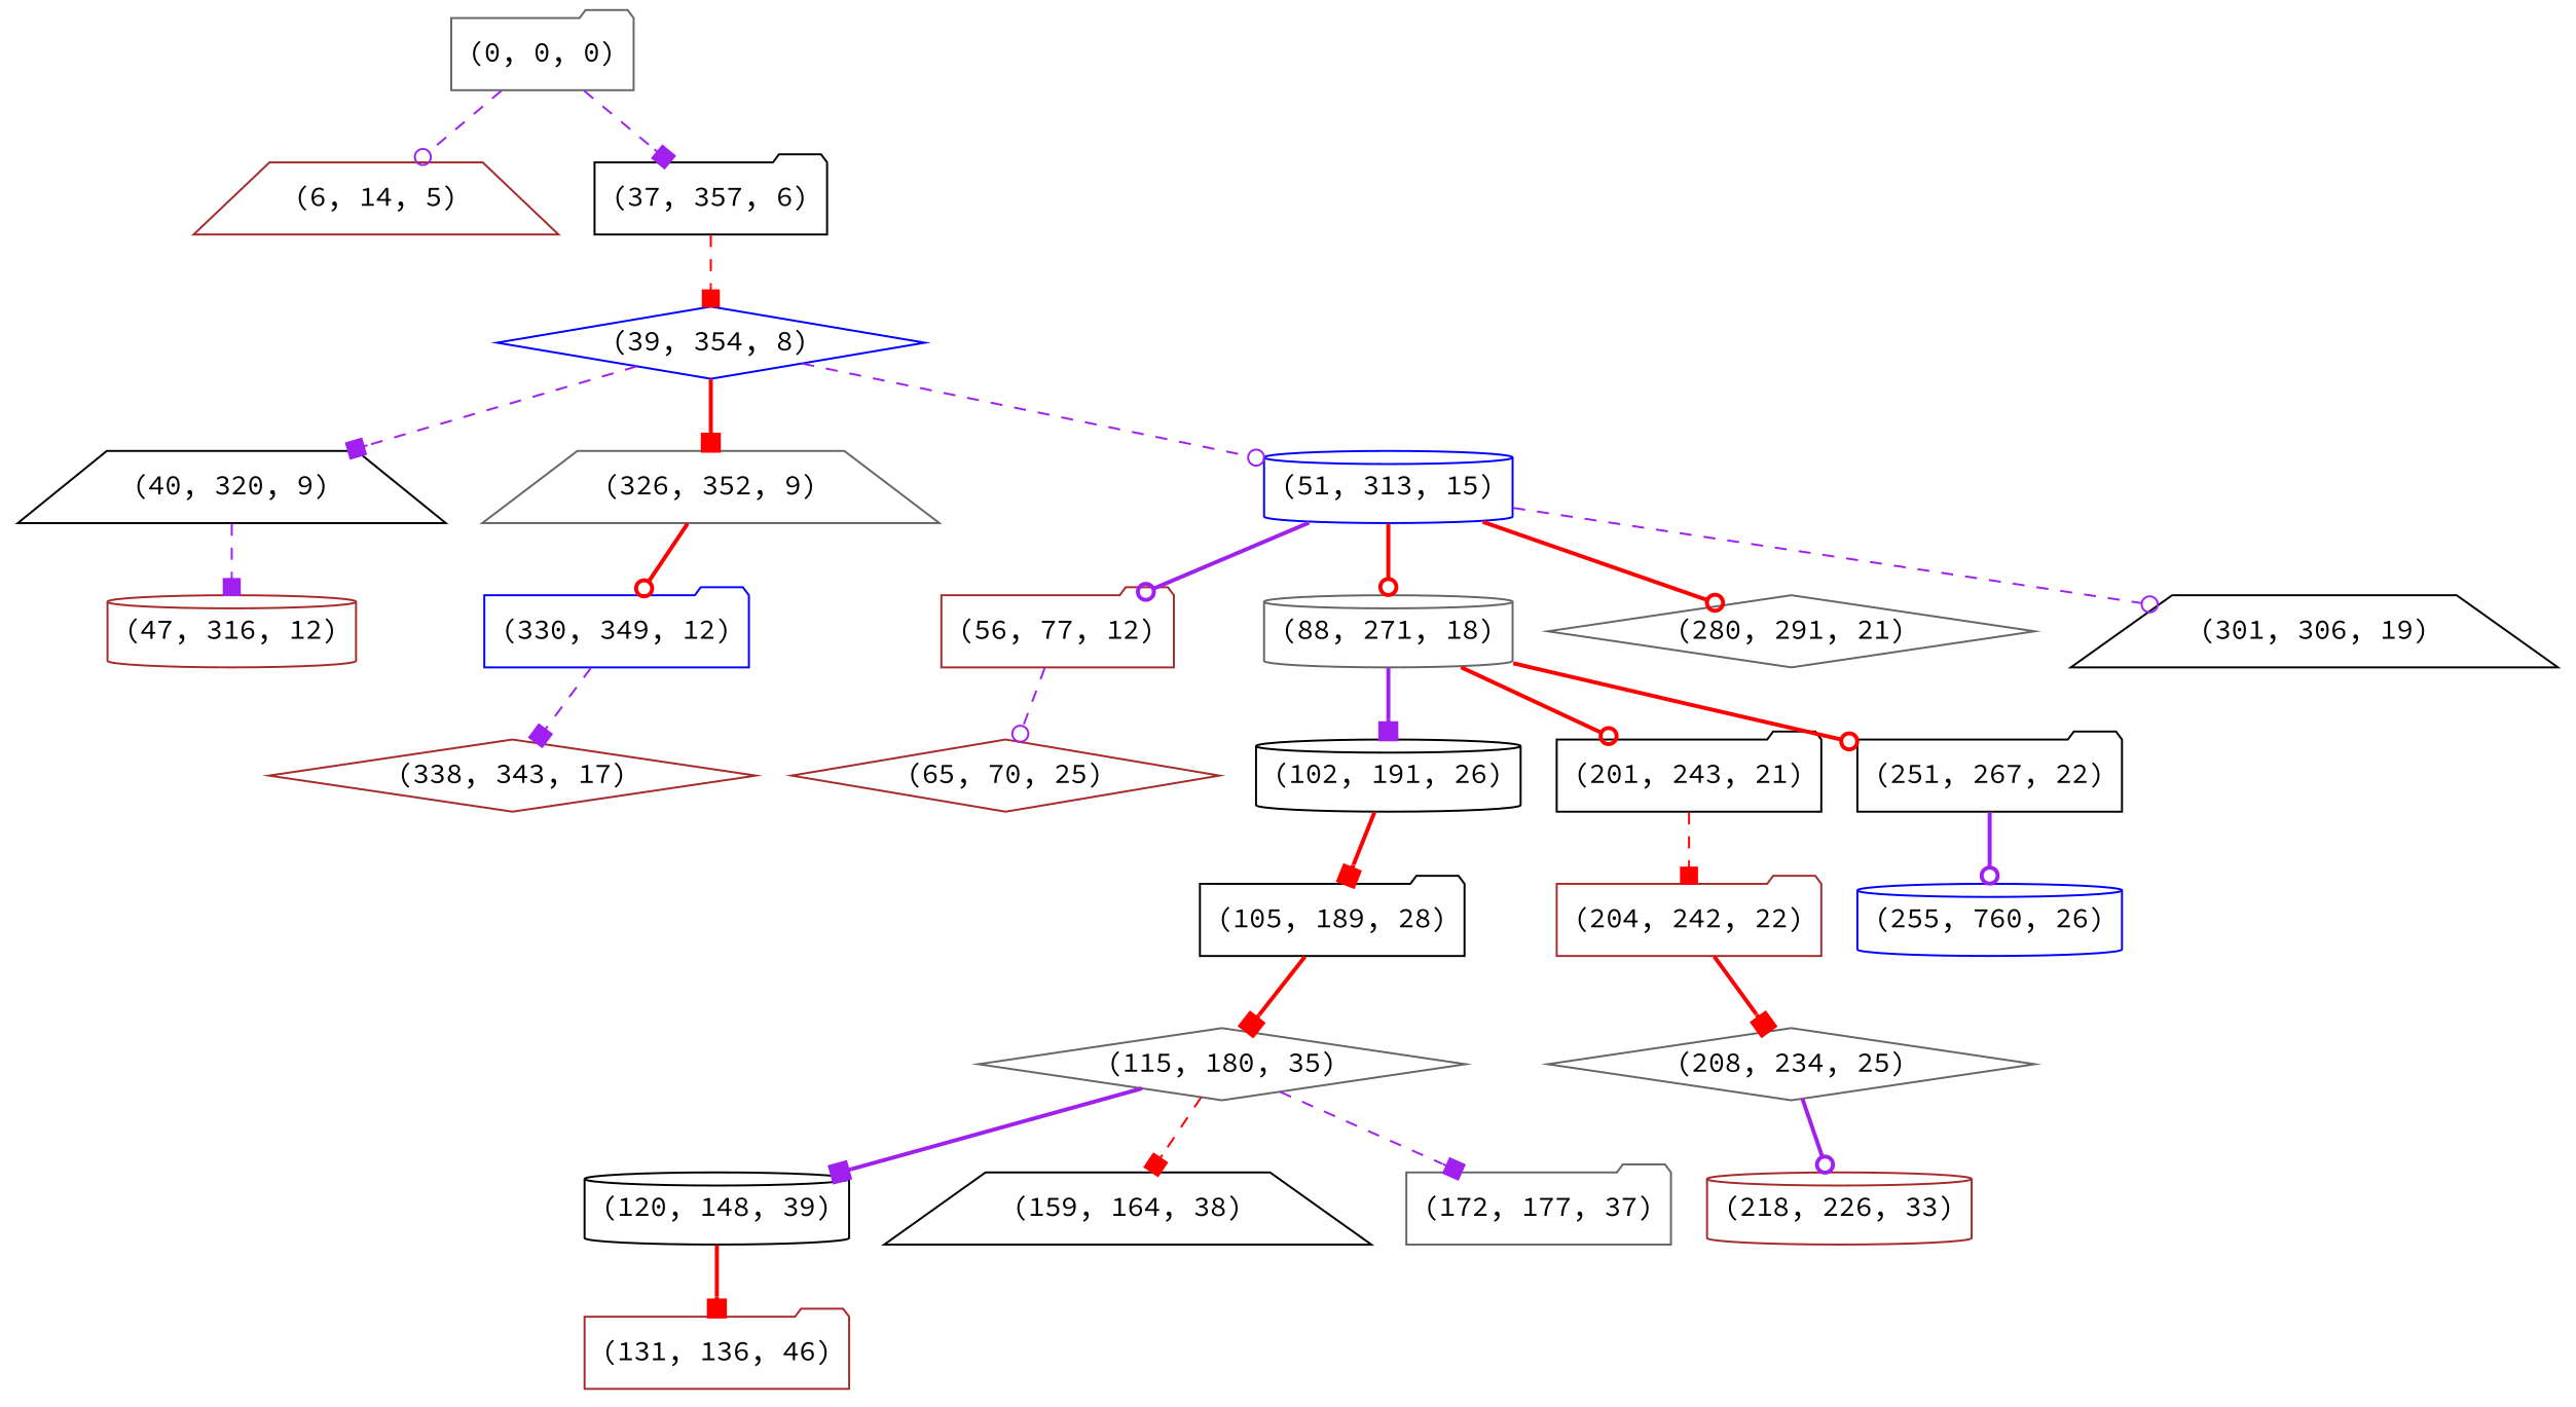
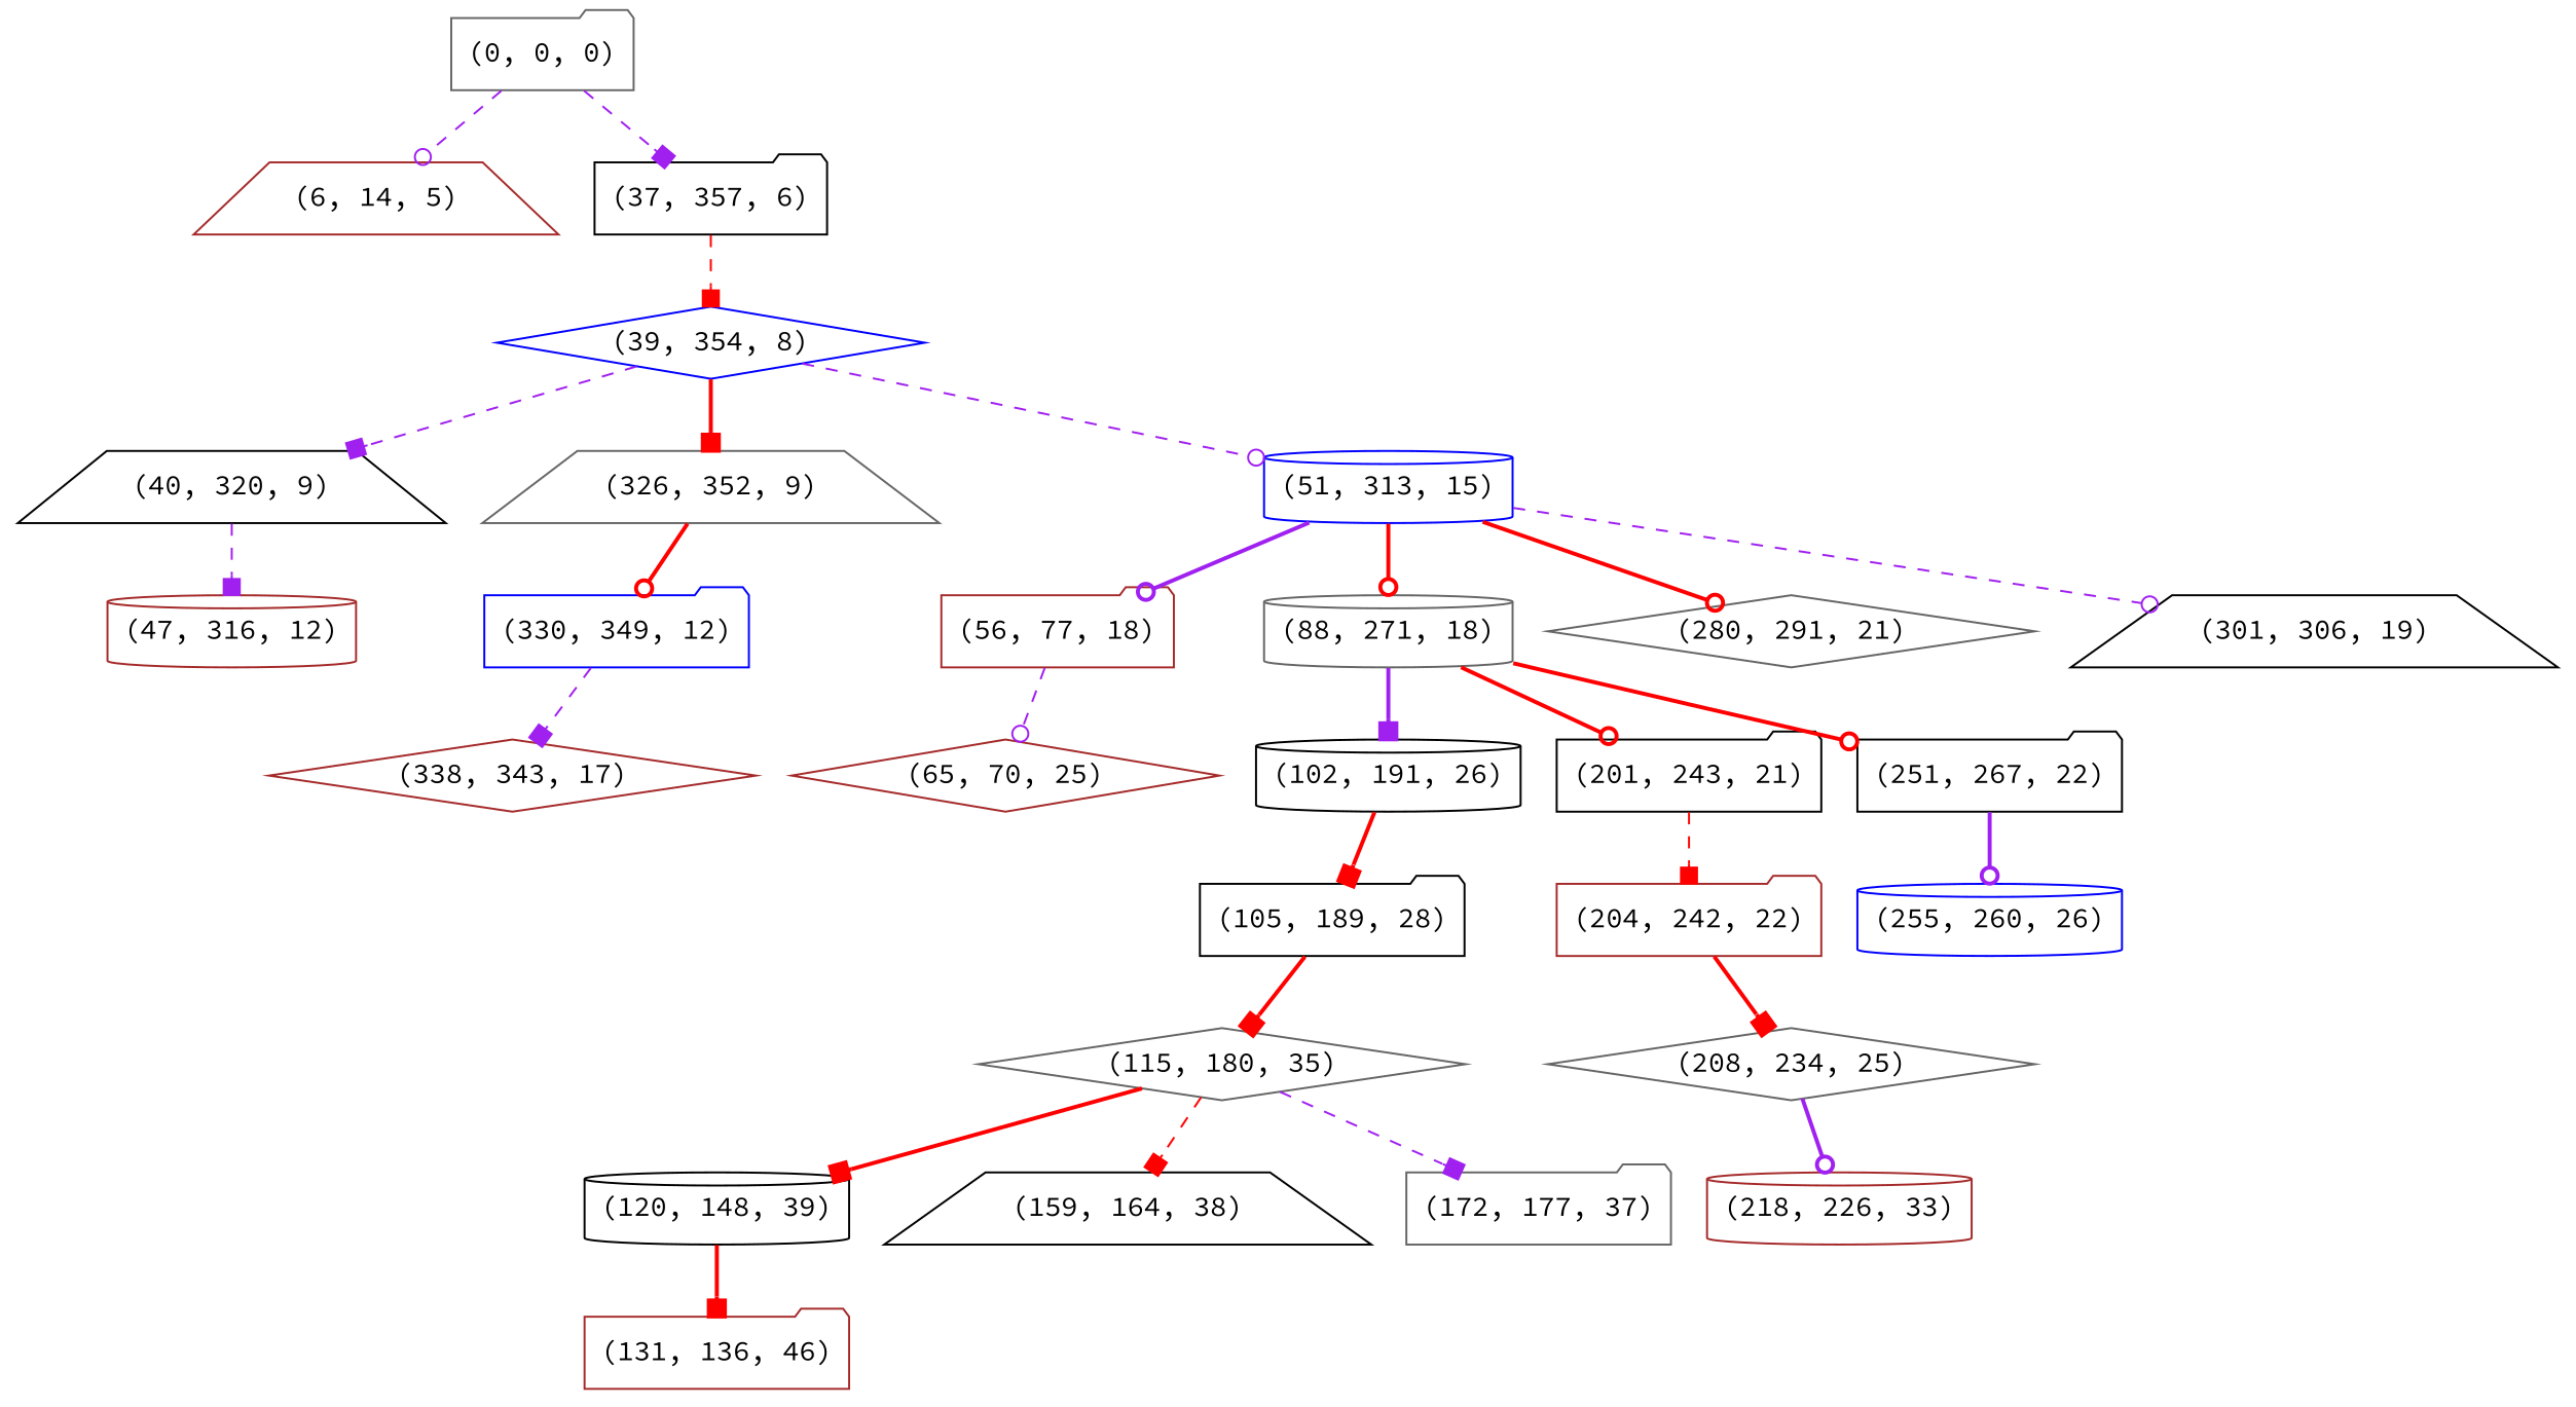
  digraph {
    fontname="Source Code Pro"
    node [color=black fontname="Source Code Pro" shape=folder]
    edge [arrowhead=box color=red fontname="Source Code Pro" style=bold]
    "(0, 0, 0)" [color=gray40]
    "(6, 14, 5)" [color=brown shape=trapezium]
    "(37, 357, 6)"
    "(39, 354, 8)" [color=blue shape=diamond]
    "(40, 320, 9)" [shape=trapezium]
    "(326, 352, 9)" [color=gray40 shape=trapezium]
    "(51, 313, 15)" [color=blue shape=cylinder]
    "(47, 316, 12)" [color=brown shape=cylinder]
    "(330, 349, 12)" [color=blue]
-   "(56, 77, 18)" [color=brown label="(56, 77, 12)"]
+   "(56, 77, 18)" [color=brown]
    "(88, 271, 18)" [color=gray40 shape=cylinder]
    "(280, 291, 21)" [color=gray40 shape=diamond]
    "(301, 306, 19)" [shape=trapezium]
    "(65, 70, 25)" [color=brown shape=diamond]
    "(102, 191, 26)" [shape=cylinder]
    "(201, 243, 21)"
    "(251, 267, 22)"
    "(105, 189, 28)"
    "(204, 242, 22)" [color=brown]
-   "(255, 260, 26)" [color=blue shape=cylinder label="(255, 760, 26)"]
+   "(255, 260, 26)" [color=blue shape=cylinder]
    "(115, 180, 35)" [color=gray40 shape=diamond]
    "(120, 148, 39)" [shape=cylinder]
    "(159, 164, 38)" [shape=trapezium]
    "(172, 177, 37)" [color=gray40]
    "(131, 136, 46)" [color=brown]
    "(208, 234, 25)" [color=gray40 shape=diamond]
    "(218, 226, 33)" [color=brown shape=cylinder]
    "(338, 343, 17)" [color=brown shape=diamond]
    "(0, 0, 0)" -> "(6, 14, 5)" [arrowhead=odot color=purple style=dashed]
    "(0, 0, 0)" -> "(37, 357, 6)" [color=purple style=dashed]
    "(37, 357, 6)" -> "(39, 354, 8)" [style=dashed]
    "(39, 354, 8)" -> "(40, 320, 9)" [color=purple style=dashed]
    "(39, 354, 8)" -> "(326, 352, 9)"
    "(39, 354, 8)" -> "(51, 313, 15)" [arrowhead=odot color=purple style=dashed]
    "(40, 320, 9)" -> "(47, 316, 12)" [color=purple style=dashed]
    "(326, 352, 9)" -> "(330, 349, 12)" [arrowhead=odot]
    "(51, 313, 15)" -> "(56, 77, 18)" [arrowhead=odot color=purple]
    "(51, 313, 15)" -> "(88, 271, 18)" [arrowhead=odot]
    "(51, 313, 15)" -> "(280, 291, 21)" [arrowhead=odot]
    "(51, 313, 15)" -> "(301, 306, 19)" [arrowhead=odot color=purple style=dashed]
    "(330, 349, 12)" -> "(338, 343, 17)" [color=purple style=dashed]
    "(56, 77, 18)" -> "(65, 70, 25)" [arrowhead=odot color=purple style=dashed]
    "(88, 271, 18)" -> "(102, 191, 26)" [color=purple]
    "(88, 271, 18)" -> "(201, 243, 21)" [arrowhead=odot]
    "(88, 271, 18)" -> "(251, 267, 22)" [arrowhead=odot]
    "(102, 191, 26)" -> "(105, 189, 28)"
    "(201, 243, 21)" -> "(204, 242, 22)" [style=dashed]
    "(251, 267, 22)" -> "(255, 260, 26)" [arrowhead=odot color=purple]
    "(105, 189, 28)" -> "(115, 180, 35)"
    "(204, 242, 22)" -> "(208, 234, 25)"
-   "(115, 180, 35)" -> "(120, 148, 39)" [color=purple]
+   "(115, 180, 35)" -> "(120, 148, 39)"
    "(115, 180, 35)" -> "(159, 164, 38)" [style=dashed]
    "(115, 180, 35)" -> "(172, 177, 37)" [color=purple style=dashed]
    "(120, 148, 39)" -> "(131, 136, 46)"
    "(208, 234, 25)" -> "(218, 226, 33)" [arrowhead=odot color=purple]
  }
